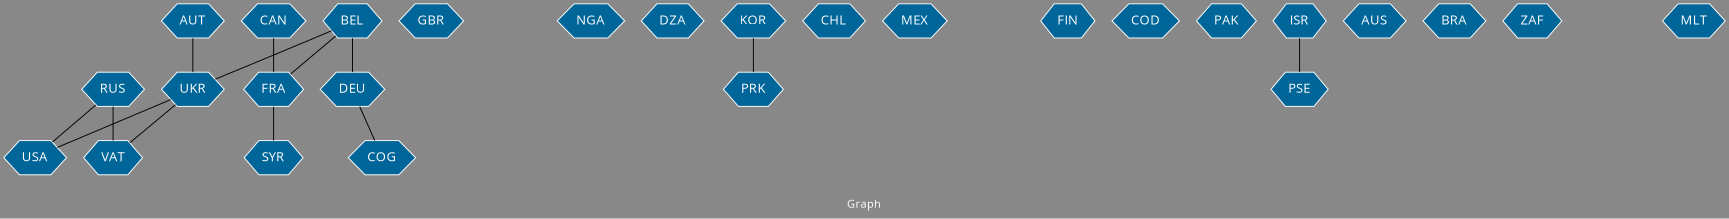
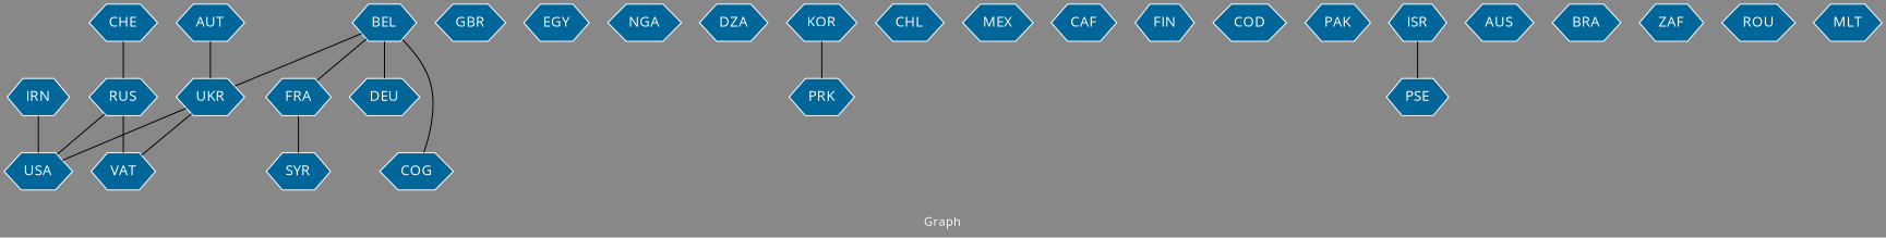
  graph {
    bgcolor="#888888"
    fontcolor=white
    fontname="Open Sans"
    fontsize=12
    label="Graph"
    node [color=white fillcolor="#006699" fontcolor=white fontname="Open Sans" shape=hexagon style=filled]
    edge [arrowhead=open color=black fontcolor=white fontname="Open Sans" fontsize=12 weight=1]
    n1 [label=FRA]
    n2 [label=SYR]
    n3 [label=RUS]
    n4 [label=USA]
    n5 [label=VAT]
    n6 [label=UKR]
    n7 [label=DEU]
    n8 [label=BEL]
    n9 [label=COG]
    n10 [label=GBR]
+   n11 [label=EGY]
    n12 [label=NGA]
+   n13 [label=CHE]
    n14 [label=DZA]
    n15 [label=KOR]
    n16 [label=PRK]
    n17 [label=AUT]
    n18 [label=CHL]
    n19 [label=MEX]
+   n20 [label=CAF]
    n21 [label=FIN]
    n22 [label=COD]
    n23 [label=PAK]
    n24 [label=ISR]
    n25 [label=PSE]
    n26 [label=AUS]
-   n27 [label=CAN]
    n28 [label=BRA]
    n29 [label=ZAF]
+   n30 [label=ROU]
    n31 [label=MLT]
+   n32 [label=IRN]
    n1 -- n2 [weight=2]
    n3 -- n4 [weight=6]
    n3 -- n5 [weight=17]
    n6 -- n4 [weight=4]
    n6 -- n5
    n8 -- n1 [weight=2]
    n8 -- n6
    n8 -- n7
-   n7 -- n9 [weight=2]
+   n8 -- n9 [weight=2]
+   n13 -- n3
    n15 -- n16
    n17 -- n6
    n24 -- n25
-   n27 -- n1
+   n32 -- n4
  }
